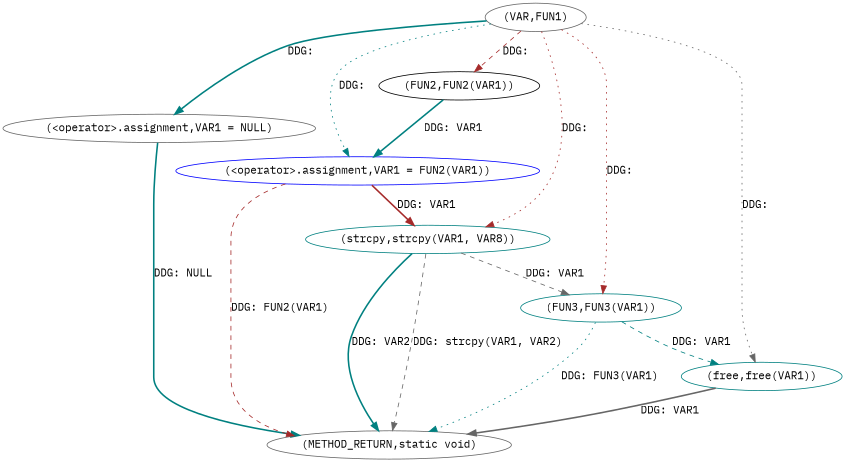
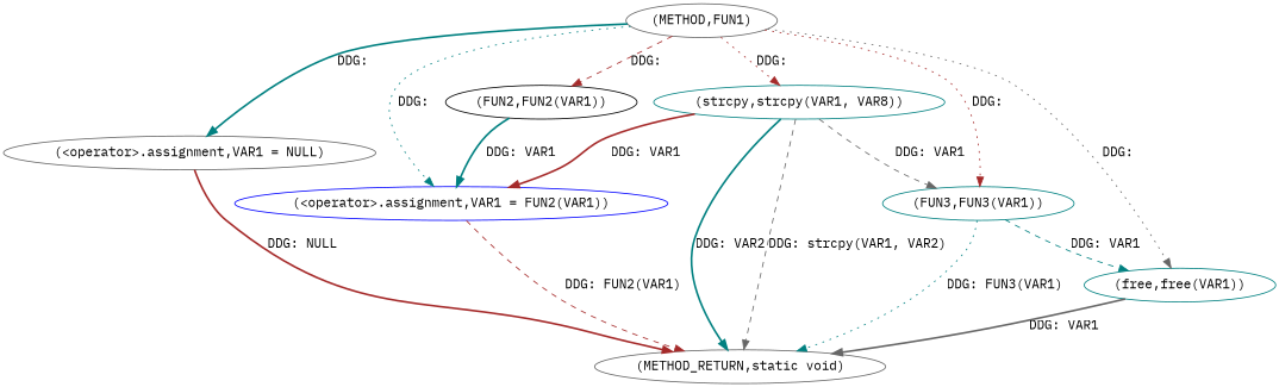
  digraph {
    fontname="IBM Plex Mono"
    node [color=gray40 fontname="IBM Plex Mono"]
    edge [color=teal fontname="IBM Plex Mono" style=bold]
-   n1 [label="(VAR,FUN1)"]
+   n1 [label="(METHOD,FUN1)"]
    n2 [label="(<operator>.assignment,VAR1 = NULL)"]
    n3 [color=blue label="(<operator>.assignment,VAR1 = FUN2(VAR1))"]
    n4 [color=black label="(FUN2,FUN2(VAR1))"]
    n5 [color=teal label="(strcpy,strcpy(VAR1, VAR8))"]
    n6 [color=teal label="(FUN3,FUN3(VAR1))"]
    n7 [color=teal label="(free,free(VAR1))"]
    n8 [label="(METHOD_RETURN,static void)"]
    n1 -> n2 [label="DDG: "]
    n1 -> n3 [label="DDG: " style=dotted]
    n1 -> n4 [color=brown label="DDG: " style=dashed]
    n1 -> n5 [color=brown label="DDG: " style=dotted]
    n1 -> n6 [color=brown label="DDG: " style=dotted]
    n1 -> n7 [color=gray40 label="DDG: " style=dotted]
-   n2 -> n8 [label="DDG: NULL"]
-   n3 -> n5 [color=brown label="DDG: VAR1"]
+   n2 -> n8 [color=brown label="DDG: NULL"]
+   n5 -> n3 [color=brown label="DDG: VAR1"]
    n3 -> n8 [color=brown label="DDG: FUN2(VAR1)" style=dashed]
    n4 -> n3 [label="DDG: VAR1"]
    n5 -> n6 [color=gray40 label="DDG: VAR1" style=dashed]
    n5 -> n8 [label="DDG: VAR2"]
    n5 -> n8 [color=gray40 label="DDG: strcpy(VAR1, VAR2)" style=dashed]
    n6 -> n7 [label="DDG: VAR1" style=dashed]
    n6 -> n8 [label="DDG: FUN3(VAR1)" style=dotted]
    n7 -> n8 [color=gray40 label="DDG: VAR1"]
  }
